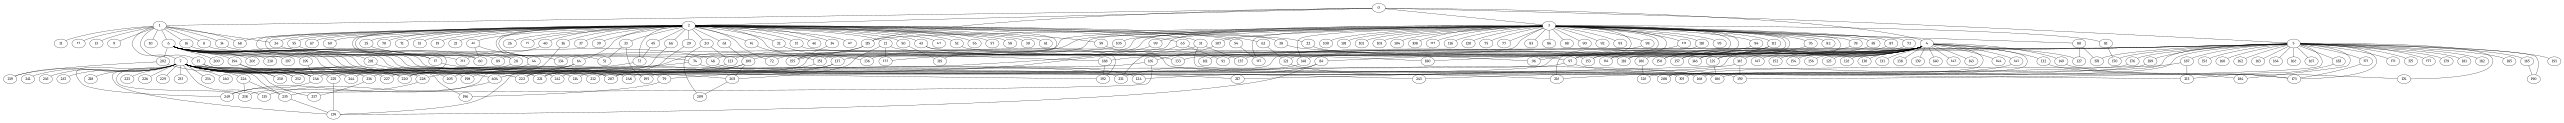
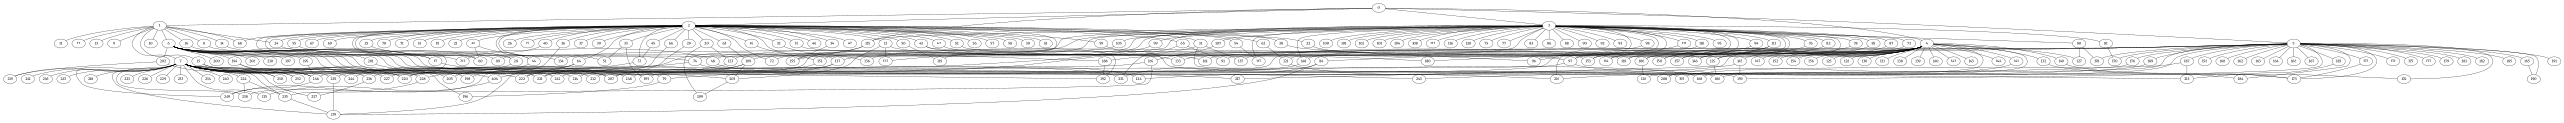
  graph {
    fontname=Merriweather
    node [fontname=Merriweather]
    edge [fontname=Merriweather]
    0
    1
    2
    3
    4
    5
    115
    6
    7
    8
    9
    10
    11
    12
    13
    14
    15
    16
    68
    24
    17
    18
    19
    20
    21
    22
    23
    25
    26
    27
    28
    29
    30
    31
    32
    33
    34
    35
    36
    37
    38
    39
    40
    41
    42
    43
    44
    45
    46
    47
    48
    49
    50
    51
    52
    53
    54
    55
    56
    57
    58
    59
    60
    61
    62
    63
    64
    65
    66
    67
    69
    70
    71
    72
    225
    137
    73
    74
    75
    76
    77
    78
    79
    80
    81
    82
    83
    84
    85
    86
    87
    88
    89
    90
    91
    92
    93
    94
    95
    96
    97
    98
    99
    100
    101
    102
    103
    104
    105
    106
    107
    108
    109
    110
    111
    112
    113
    114
    116
    117
    118
    119
    120
    121
    122
    123
    148
    128
    130
    131
    132
    133
    134
    129
    136
    138
    139
    140
    141
    142
    143
    144
    145
    146
    147
    149
    150
    151
    152
    153
    154
    155
    156
    157
    135
    124
    125
    126
    127
    208
    158
    159
    160
    161
    162
    163
    164
    165
    166
    167
    168
    170
    171
    172
    173
    174
    175
    176
    177
    178
    179
    180
    181
    182
    183
    184
    185
    186
    187
    188
    189
    190
    191
    238
    192
    194
    195
    196
    197
    198
    193
    200
    201
    202
    199
    n206 [label=404]
    205
    206
    207
    210
    211
    203
    212
    213
    214
    215
    216
    217
    218
    219
    220
    221
    222
    223
    224
    226
    227
    228
    229
    230
    231
    232
    233
    234
    235
    236
    237
    239
    240
    241
    242
    243
    244
    245
    246
    247
    248
    249
    209
    169
    0 -- 1
    0 -- 2
    0 -- 3
    0 -- 4
    0 -- 5
    0 -- 115
    1 -- 6
    1 -- 7
    1 -- 8
    1 -- 9
    1 -- 10
    1 -- 11
    1 -- 12
    1 -- 13
    1 -- 14
    1 -- 15
    1 -- 16
    1 -- 68
    1 -- 24
    2 -- 68
    2 -- 24
    2 -- 17
    2 -- 18
    2 -- 19
    2 -- 20
    2 -- 21
    2 -- 22
    2 -- 23
    2 -- 25
    2 -- 26
    2 -- 27
    2 -- 28
    2 -- 29
    2 -- 30
    2 -- 31
    2 -- 32
    2 -- 33
    2 -- 34
    2 -- 35
    2 -- 36
    2 -- 37
    2 -- 38
    2 -- 39
    2 -- 40
    2 -- 41
    2 -- 42
    2 -- 43
    2 -- 44
    2 -- 45
    2 -- 46
    2 -- 47
    2 -- 48
    2 -- 49
    2 -- 50
    2 -- 51
    2 -- 52
    2 -- 53
    2 -- 54
    2 -- 55
    2 -- 56
    2 -- 57
    2 -- 58
    2 -- 59
    2 -- 60
    2 -- 61
    2 -- 62
    2 -- 63
    2 -- 64
    2 -- 65
    2 -- 66
    2 -- 67
    2 -- 69
    2 -- 70
    2 -- 71
    2 -- 72
    2 -- 225
    2 -- 137
    3 -- 115
    3 -- 73
    3 -- 74
    3 -- 75
    3 -- 76
    3 -- 77
    3 -- 78
    3 -- 79
    3 -- 80
    3 -- 81
    3 -- 82
    3 -- 83
    3 -- 84
    3 -- 85
    3 -- 86
    3 -- 87
    3 -- 88
    3 -- 89
    3 -- 90
    3 -- 91
    3 -- 92
    3 -- 93
    3 -- 94
    3 -- 95
    3 -- 96
    3 -- 97
    3 -- 98
    3 -- 99
    3 -- 100
    3 -- 101
    3 -- 102
    3 -- 103
    3 -- 104
    3 -- 105
    3 -- 106
    3 -- 107
    3 -- 108
    3 -- 109
    3 -- 110
    3 -- 111
    3 -- 112
    3 -- 113
    3 -- 114
    3 -- 116
    3 -- 117
    3 -- 118
    3 -- 119
    3 -- 120
    3 -- 121
    3 -- 122
    3 -- 123
    3 -- 148
    4 -- 137
    4 -- 148
    4 -- 128
    4 -- 130
    4 -- 131
    4 -- 132
    4 -- 133
    4 -- 134
    4 -- 129
    4 -- 136
    4 -- 138
    4 -- 139
    4 -- 140
    4 -- 141
    4 -- 142
    4 -- 143
    4 -- 144
    4 -- 145
    4 -- 146
    4 -- 147
    4 -- 149
    4 -- 150
    4 -- 151
    4 -- 152
    4 -- 153
    4 -- 154
    4 -- 155
    4 -- 156
    4 -- 157
    4 -- 135
    4 -- 124
    4 -- 125
    4 -- 126
    4 -- 127
    4 -- 208
    5 -- 96
    5 -- 158
    5 -- 159
    5 -- 160
    5 -- 161
    5 -- 162
    5 -- 163
    5 -- 164
    5 -- 165
    5 -- 166
    5 -- 167
    5 -- 168
    5 -- 170
    5 -- 171
    5 -- 172
    5 -- 173
    5 -- 174
    5 -- 175
    5 -- 176
    5 -- 177
    5 -- 178
    5 -- 179
    5 -- 180
    5 -- 181
    5 -- 182
    5 -- 183
    5 -- 184
    5 -- 185
    5 -- 186
    5 -- 187
    5 -- 188
    5 -- 189
    5 -- 190
    5 -- 191
    115 -- 155
    115 -- 238
    6 -- 89
    6 -- 134
    6 -- 208
    6 -- 192
    6 -- 194
    6 -- 195
    6 -- 196
    6 -- 197
    6 -- 198
    6 -- 193
    6 -- 200
    6 -- 201
    6 -- 202
    6 -- 199
    6 -- n206
    6 -- 205
    6 -- 206
    6 -- 207
    6 -- 210
    6 -- 211
    6 -- 203
    7 -- 225
    7 -- 238
    7 -- 212
    7 -- 213
    7 -- 214
    7 -- 215
    7 -- 216
    7 -- 217
    7 -- 218
    7 -- 219
    7 -- 220
    7 -- 221
    7 -- 222
    7 -- 223
    7 -- 224
    7 -- 226
    7 -- 227
    7 -- 228
    7 -- 229
    7 -- 230
    7 -- 231
    7 -- 232
    7 -- 233
    7 -- 234
    7 -- 235
    7 -- 236
    7 -- 237
    7 -- 239
    7 -- 240
    7 -- 241
    7 -- 242
    7 -- 243
    7 -- 244
    7 -- 245
    7 -- 246
    7 -- 247
    7 -- 248
    7 -- 249
    8 -- 74
    14 -- 48
    15 -- 220
    15 -- 246
    16 -- 17
    24 -- 97
    17 -- 79
    20 -- 123
    20 -- 209
    22 -- 153
    23 -- 118
    23 -- 122
    23 -- 203
    25 -- 28
    28 -- 205
    29 -- 221
    31 -- 72
    31 -- 135
    31 -- 173
    32 -- 136
    33 -- 51
    33 -- 195
    34 -- 155
    35 -- 188
    36 -- 220
    38 -- 96
    40 -- 211
    41 -- 44
    41 -- 60
+   42 -- 161
    43 -- 133
    43 -- 192
    44 -- 198
    45 -- 53
    48 -- 168
    49 -- 151
    50 -- 119
    52 -- 180
    53 -- 222
    54 -- 117
    55 -- 60
    59 -- 186
    62 -- 121
    63 -- 109
    64 -- 239
    64 -- 244
    65 -- 91
    65 -- 231
    66 -- 236
    225 -- 239
    137 -- 214
    137 -- 242
    73 -- 129
    74 -- 124
    74 -- 227
    76 -- 118
    78 -- 150
    79 -- 196
    80 -- 127
    80 -- 178
    81 -- 170
+   82 -- 106
    84 -- 231
    84 -- 239
    85 -- 157
    87 -- 146
    94 -- 97
    97 -- 184
    97 -- 195
    98 -- 212
    99 -- 207
    105 -- 228
    106 -- 126
    107 -- 169
    109 -- 203
    109 -- 220
    109 -- 221
    110 -- 216
    111 -- 248
    113 -- 114
    113 -- 153
    121 -- 159
    123 -- n206
    148 -- 207
    132 -- 173
    129 -- 186
    141 -- 208
    145 -- 159
    145 -- 217
    149 -- 174
    151 -- 222
    165 -- 190
    172 -- 173
    176 -- 243
    183 -- 213
    187 -- 193
    187 -- 213
    188 -- 192
    189 -- 216
    194 -- 230
    194 -- 232
    201 -- 207
    202 -- 219
    202 -- 246
    199 -- 246
    n206 -- 215
    203 -- 209
    224 -- 238
    224 -- 235
    228 -- 249
    235 -- 239
    236 -- 237
    246 -- 249
    169 -- 235
    169 -- 246
  }
